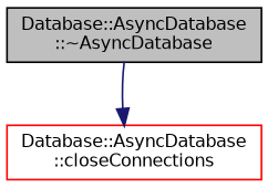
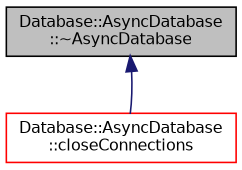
  digraph {
    rankdir=TB
    fontname="DejaVu Sans"
    node [fontname="DejaVu Sans" fontsize=10 shape=record style=filled]
    n1 [color=black fillcolor=grey75 fontcolor=black height=0.2 label="Database::AsyncDatabase\l::~AsyncDatabase" width=0.4]
    n2 [color=red fillcolor=white height=0.2 label="Database::AsyncDatabase\l::closeConnections" width=0.4]
-   n1 -> n2 [color=midnightblue fontname="DejaVu Sans" fontsize=10 labelfontname=Helvetica labelfontsize=10 style=solid]
+   n2 -> n1 [color=midnightblue fontname="DejaVu Sans" fontsize=10 labelfontname=Helvetica labelfontsize=10 style=solid]
  }
